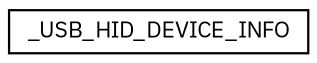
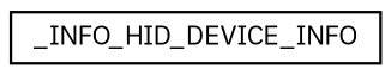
  digraph {
    rankdir=LR
    fontname="IBM Plex Sans"
-   n1 [color=black fillcolor=white fontname="IBM Plex Sans" fontsize=10 height=0.2 label=_USB_HID_DEVICE_INFO shape=record style=filled width=0.4]
+   n1 [color=black fillcolor=white fontname="IBM Plex Sans" fontsize=10 height=0.2 label=_INFO_HID_DEVICE_INFO shape=record style=filled width=0.4]
  }
